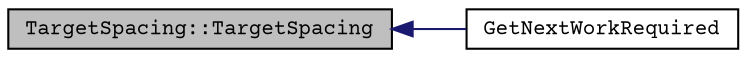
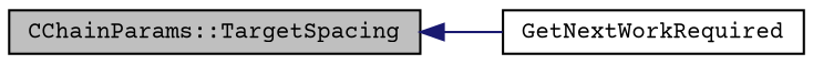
  digraph {
    rankdir=LR
    fontname="Courier Prime"
    node [color=black fontname="Courier Prime" fontsize=10 shape=record style=filled]
-   n1 [fillcolor=grey75 fontcolor=black height=0.2 label="TargetSpacing::TargetSpacing" width=0.4]
+   n1 [fillcolor=grey75 fontcolor=black height=0.2 label="CChainParams::TargetSpacing" width=0.4]
    n2 [fillcolor=white height=0.2 label=GetNextWorkRequired width=0.4]
    n1 -> n2 [color=midnightblue dir=back fontname="Courier Prime" fontsize=10 labelfontname=Helvetica labelfontsize=10 style=solid]
  }
